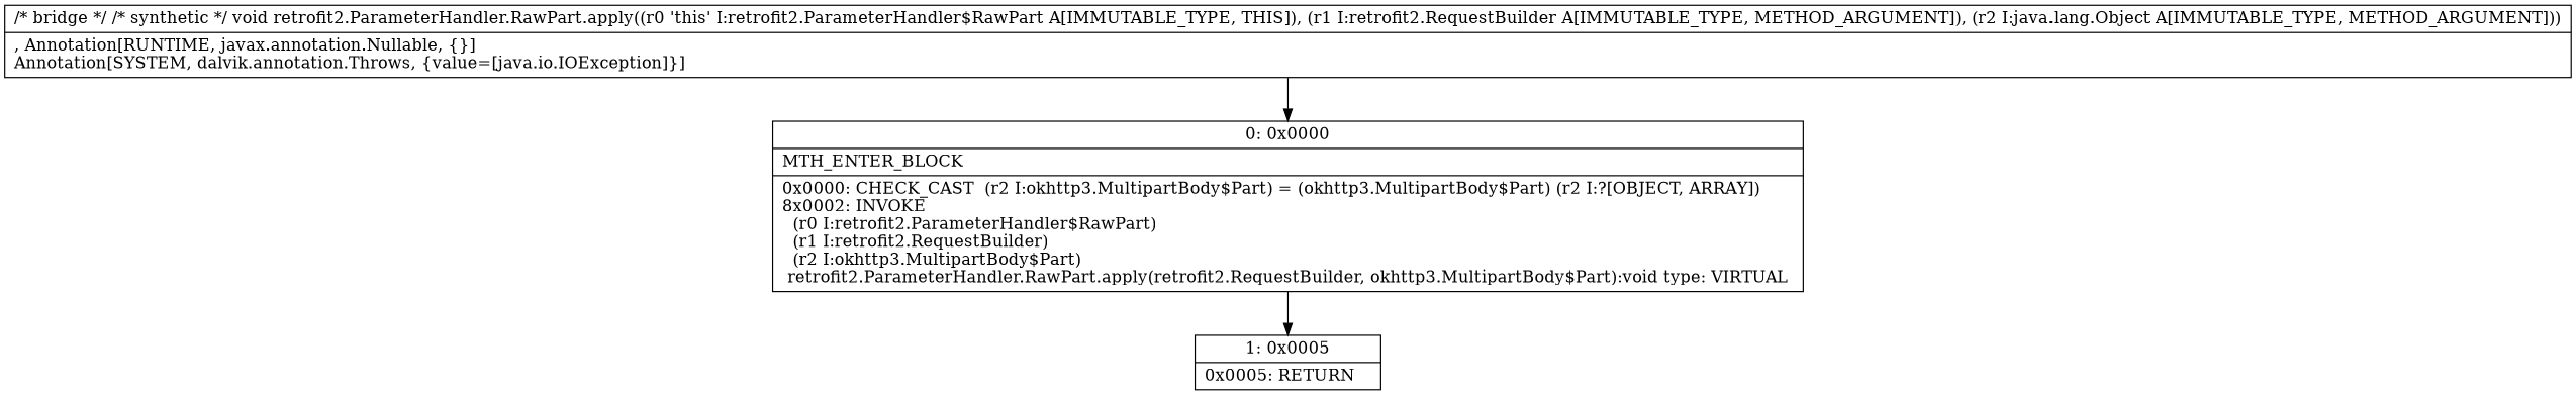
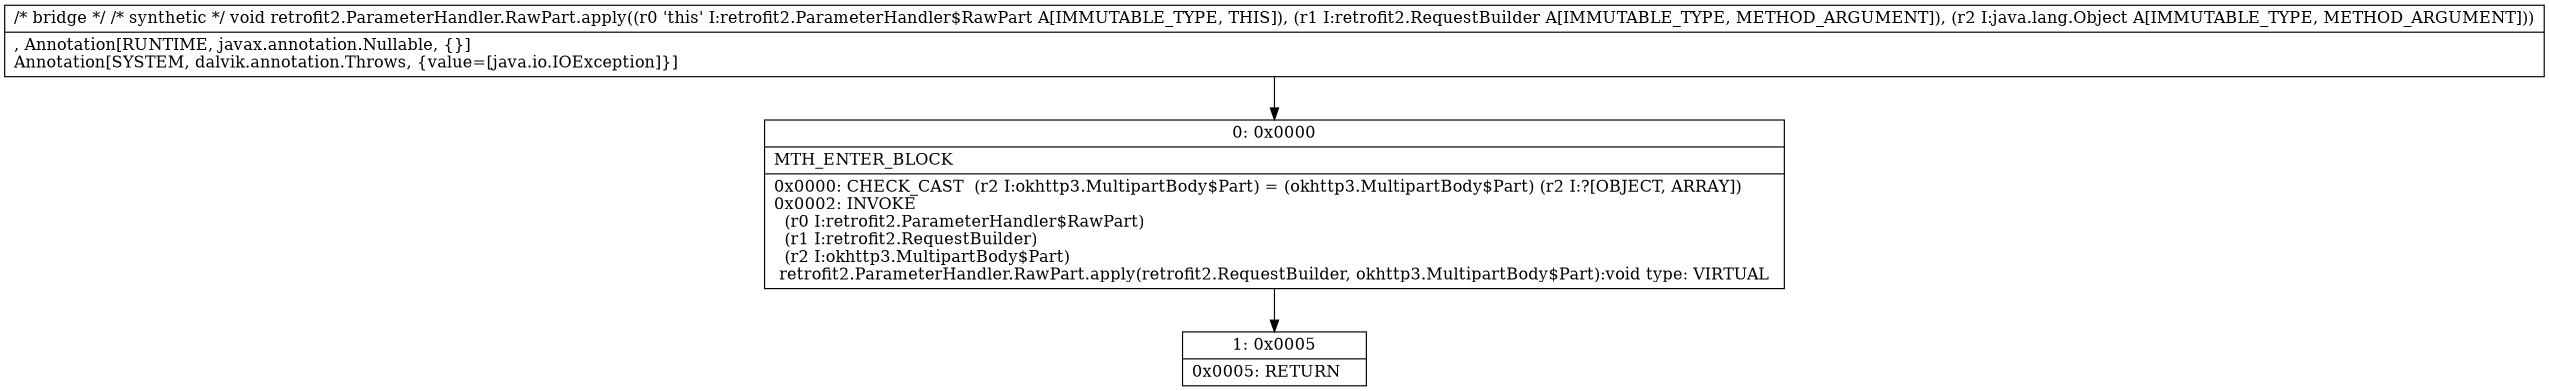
  digraph {
    node [shape=record]
-   n1 [label="{0\:\ 0x0000|MTH_ENTER_BLOCK\l|0x0000: CHECK_CAST  (r2 I:okhttp3.MultipartBody$Part) = (okhttp3.MultipartBody$Part) (r2 I:?[OBJECT, ARRAY]) \l8x0002: INVOKE  \l  (r0 I:retrofit2.ParameterHandler$RawPart)\l  (r1 I:retrofit2.RequestBuilder)\l  (r2 I:okhttp3.MultipartBody$Part)\l retrofit2.ParameterHandler.RawPart.apply(retrofit2.RequestBuilder, okhttp3.MultipartBody$Part):void type: VIRTUAL \l}"]
+   n1 [label="{0\:\ 0x0000|MTH_ENTER_BLOCK\l|0x0000: CHECK_CAST  (r2 I:okhttp3.MultipartBody$Part) = (okhttp3.MultipartBody$Part) (r2 I:?[OBJECT, ARRAY]) \l0x0002: INVOKE  \l  (r0 I:retrofit2.ParameterHandler$RawPart)\l  (r1 I:retrofit2.RequestBuilder)\l  (r2 I:okhttp3.MultipartBody$Part)\l retrofit2.ParameterHandler.RawPart.apply(retrofit2.RequestBuilder, okhttp3.MultipartBody$Part):void type: VIRTUAL \l}"]
    n2 [label="{1\:\ 0x0005|0x0005: RETURN   \l}"]
    n3 [label="{\/* bridge *\/ \/* synthetic *\/ void retrofit2.ParameterHandler.RawPart.apply((r0 'this' I:retrofit2.ParameterHandler$RawPart A[IMMUTABLE_TYPE, THIS]), (r1 I:retrofit2.RequestBuilder A[IMMUTABLE_TYPE, METHOD_ARGUMENT]), (r2 I:java.lang.Object A[IMMUTABLE_TYPE, METHOD_ARGUMENT]))  | , Annotation[RUNTIME, javax.annotation.Nullable, \{\}]\lAnnotation[SYSTEM, dalvik.annotation.Throws, \{value=[java.io.IOException]\}]\l}"]
    n1 -> n2
    n3 -> n1
  }
